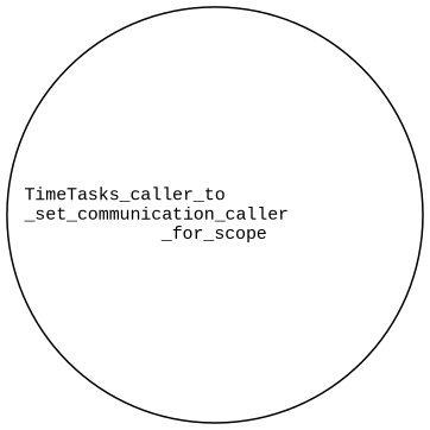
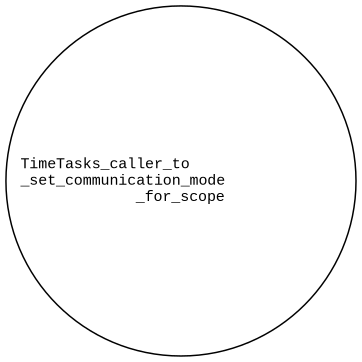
  digraph {
    rankdir=LR
    fontname="Liberation Mono"
-   n1 [color=black fillcolor=white fontname="Liberation Mono" fontsize=10 height=0.2 label="TimeTasks_caller_to\l_set_communication_caller\l_for_scope" shape=circle style=filled width=0.4]
+   n1 [color=black fillcolor=white fontname="Liberation Mono" fontsize=10 height=0.2 label="TimeTasks_caller_to\l_set_communication_mode\l_for_scope" shape=circle style=filled width=0.4]
  }
